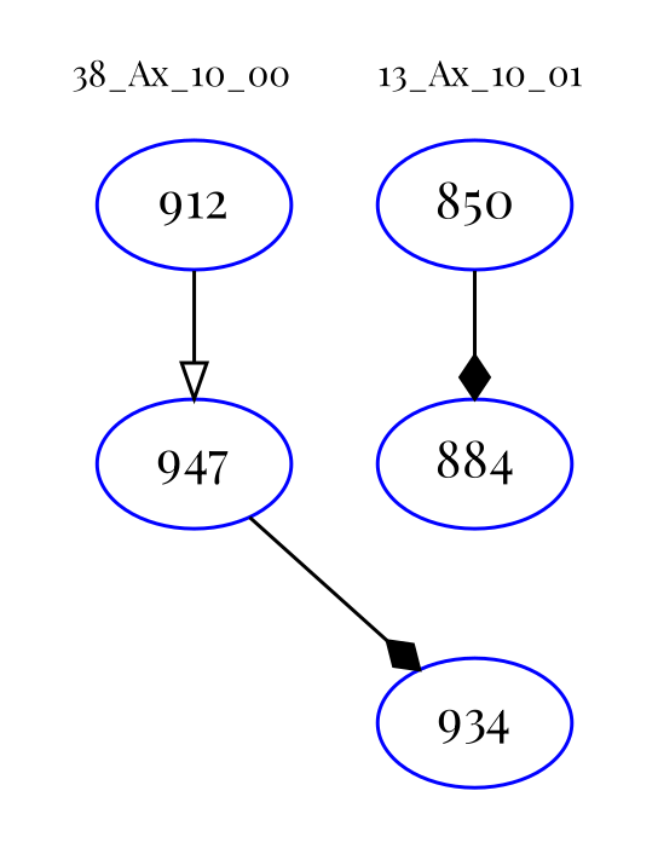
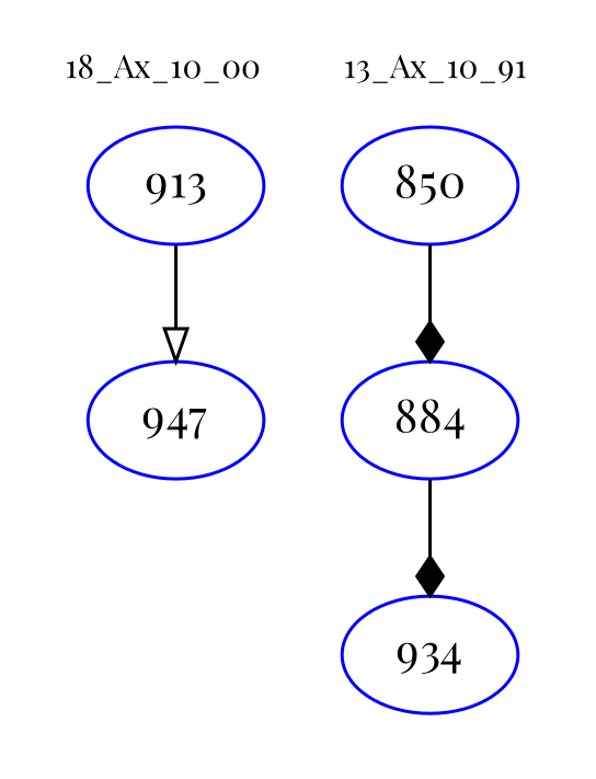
  digraph {
    fontname="Playfair Display"
    node [color=blue fontname="Playfair Display"]
    edge [arrowhead=diamond color=black fontname="Playfair Display"]
-   n1 [label=912]
+   n1 [label=913]
    n2 [label=947]
    n3 [label=850]
    n4 [label=884]
    n5 [label=934]
    subgraph cluster_1 {
      color=white
      fontsize=10
-     label="38_Ax_10_00"
+     label="18_Ax_10_00"
      n1
      n2
    }
    subgraph cluster_2 {
      color=white
      fontsize=10
-     label="13_Ax_10_01"
+     label="13_Ax_10_91"
      n3
      n4
      n5
    }
    n1 -> n2 [arrowhead=onormal]
    n3 -> n4
-   n2 -> n5
+   n4 -> n5
  }
